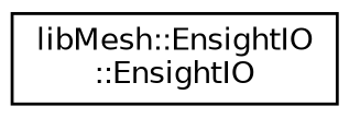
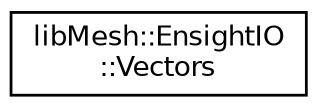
  digraph {
    rankdir=TB
-   n1 [color=black fillcolor=white fontname=Helvetica fontsize=10 height=0.2 label="libMesh::EnsightIO\l::EnsightIO" shape=record style=filled width=0.4]
+   n1 [color=black fillcolor=white fontname=Helvetica fontsize=10 height=0.2 label="libMesh::EnsightIO\l::Vectors" shape=record style=filled width=0.4]
  }
